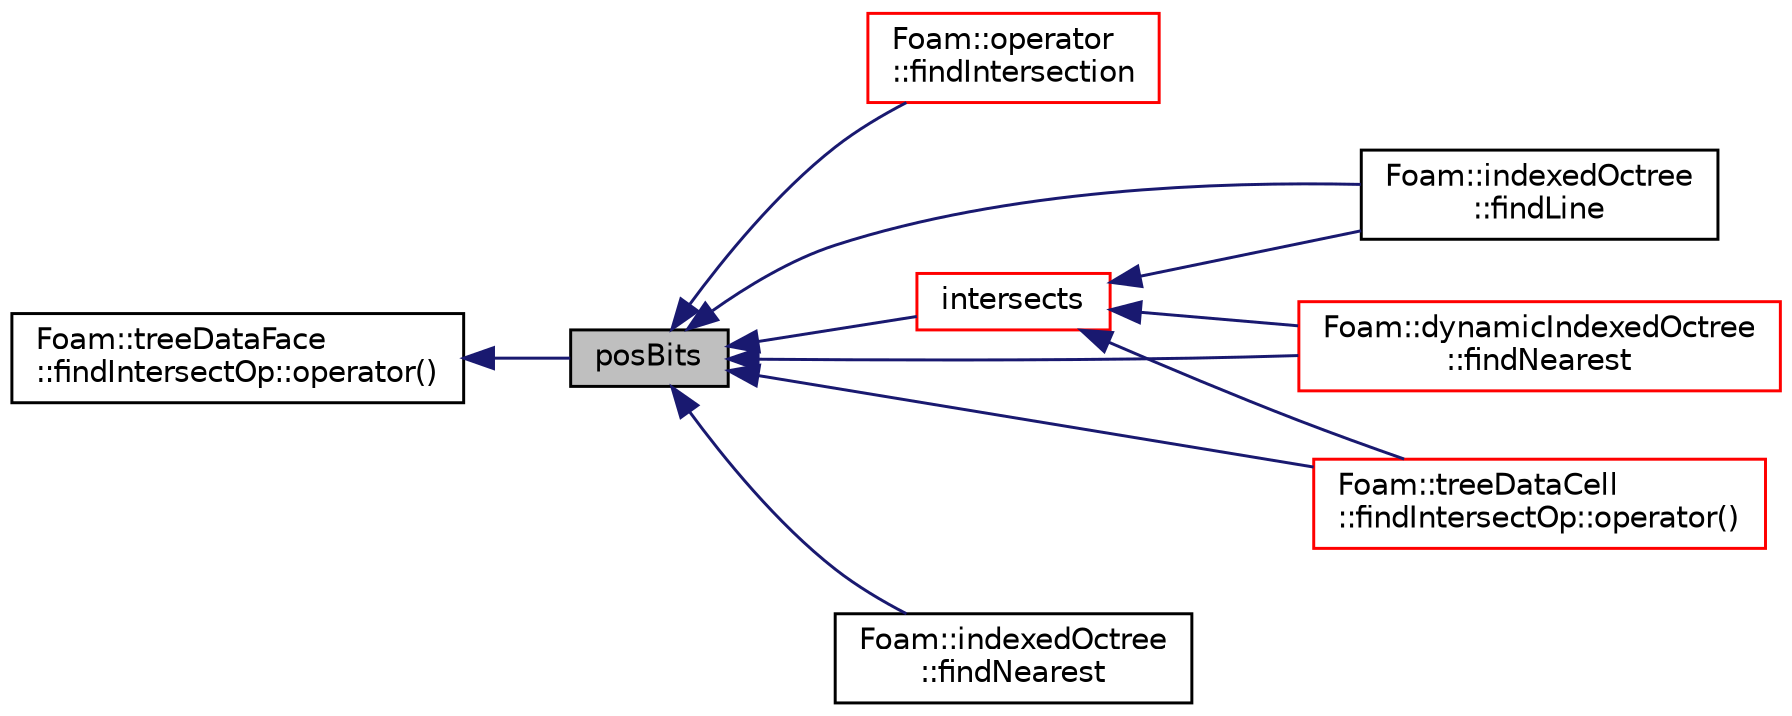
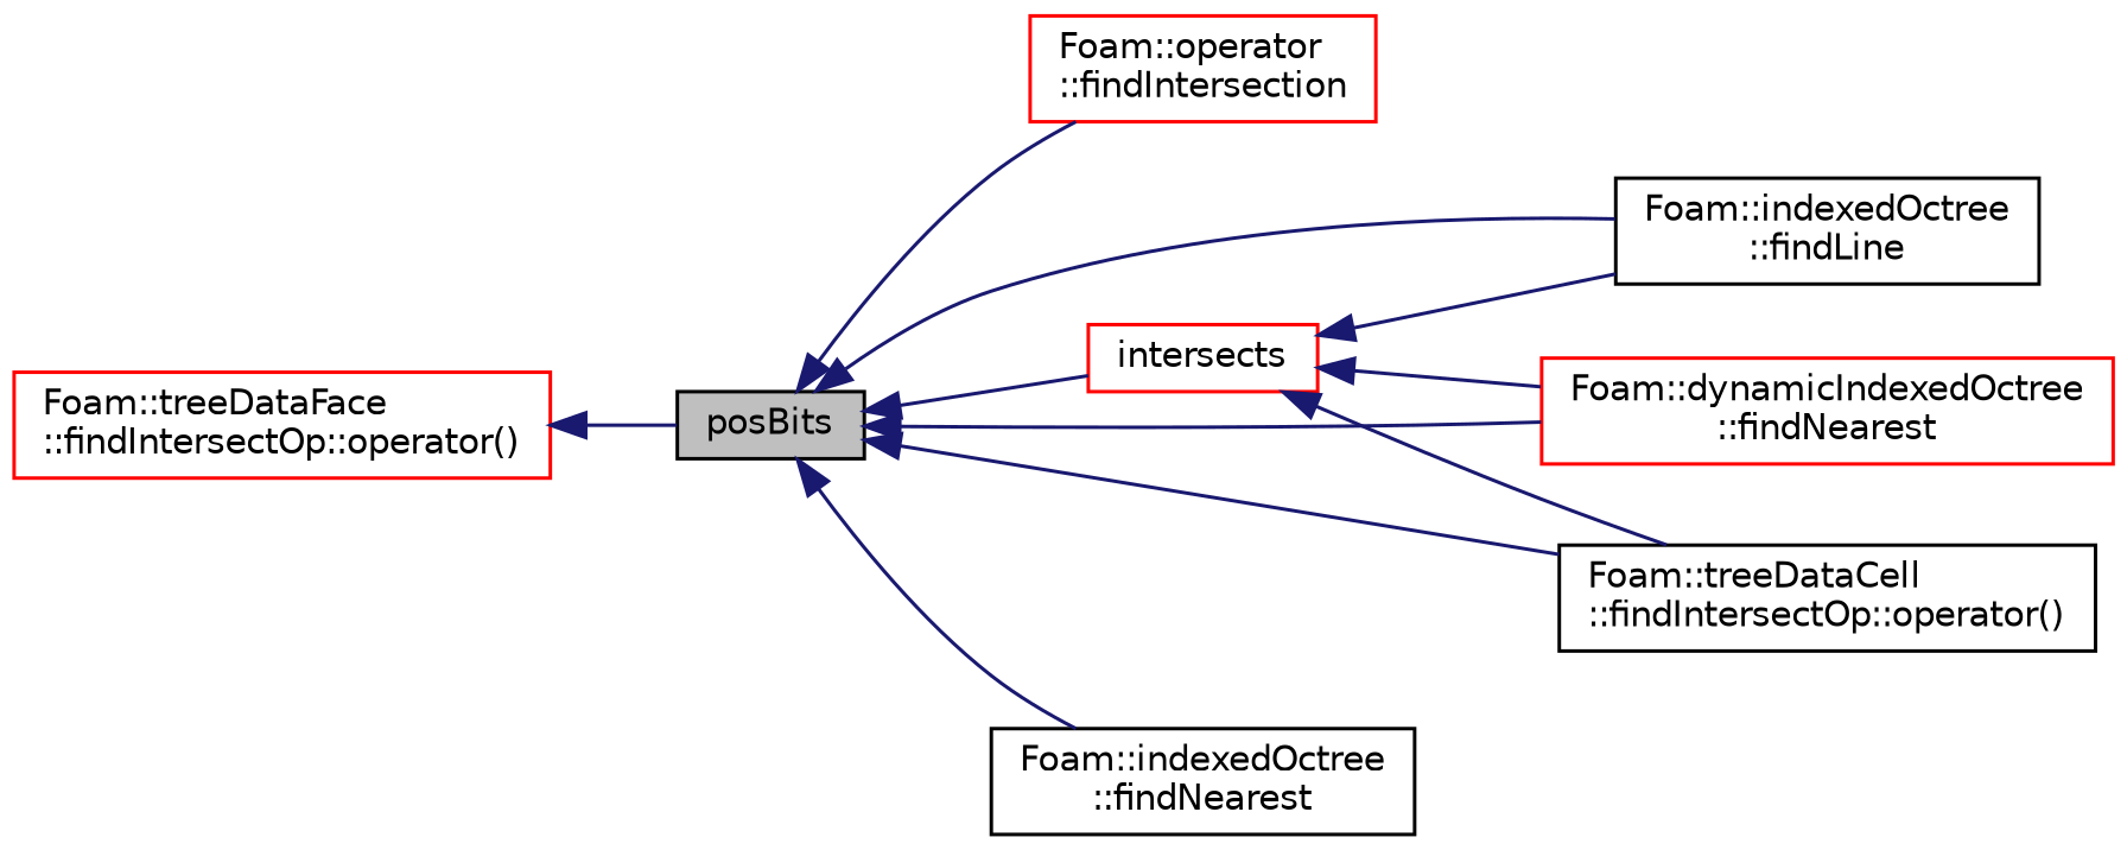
  digraph {
    rankdir=LR
    node [color=black fontname=Helvetica fontsize=10 shape=record]
    edge [color=midnightblue dir=back fontname=Helvetica fontsize=10 labelfontname=Helvetica labelfontsize=10 style=solid]
    n1 [fillcolor=grey75 fontcolor=black height=0.2 label=posBits style=filled width=0.4]
    n2 [color=red height=0.2 label="Foam::operator\l::findIntersection" width=0.4]
    n3 [height=0.2 label="Foam::indexedOctree\l::findLine" width=0.4]
    n4 [color=red height=0.2 label="Foam::dynamicIndexedOctree\l::findNearest" width=0.4]
    n5 [height=0.2 label="Foam::indexedOctree\l::findNearest" width=0.4]
    n6 [color=red height=0.2 label=intersects width=0.4]
-   n7 [color=red height=0.2 label="Foam::treeDataCell\l::findIntersectOp::operator()" width=0.4]
-   n8 [height=0.2 label="Foam::treeDataFace\l::findIntersectOp::operator()" width=0.4]
+   n7 [height=0.2 label="Foam::treeDataCell\l::findIntersectOp::operator()" width=0.4]
+   n8 [color=red height=0.2 label="Foam::treeDataFace\l::findIntersectOp::operator()" width=0.4]
    n1 -> n2
    n1 -> n3
    n1 -> n4
    n1 -> n5
    n1 -> n6
    n1 -> n7
    n6 -> n3
    n6 -> n4
    n6 -> n7
    n8 -> n1
  }
